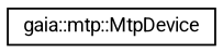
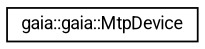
  digraph {
    rankdir=LR
    fontname=Roboto
-   n1 [color=black fillcolor=white fontname=Roboto fontsize=10 height=0.2 label="gaia::mtp::MtpDevice" shape=record style=filled width=0.4]
+   n1 [color=black fillcolor=white fontname=Roboto fontsize=10 height=0.2 label="gaia::gaia::MtpDevice" shape=record style=filled width=0.4]
  }
